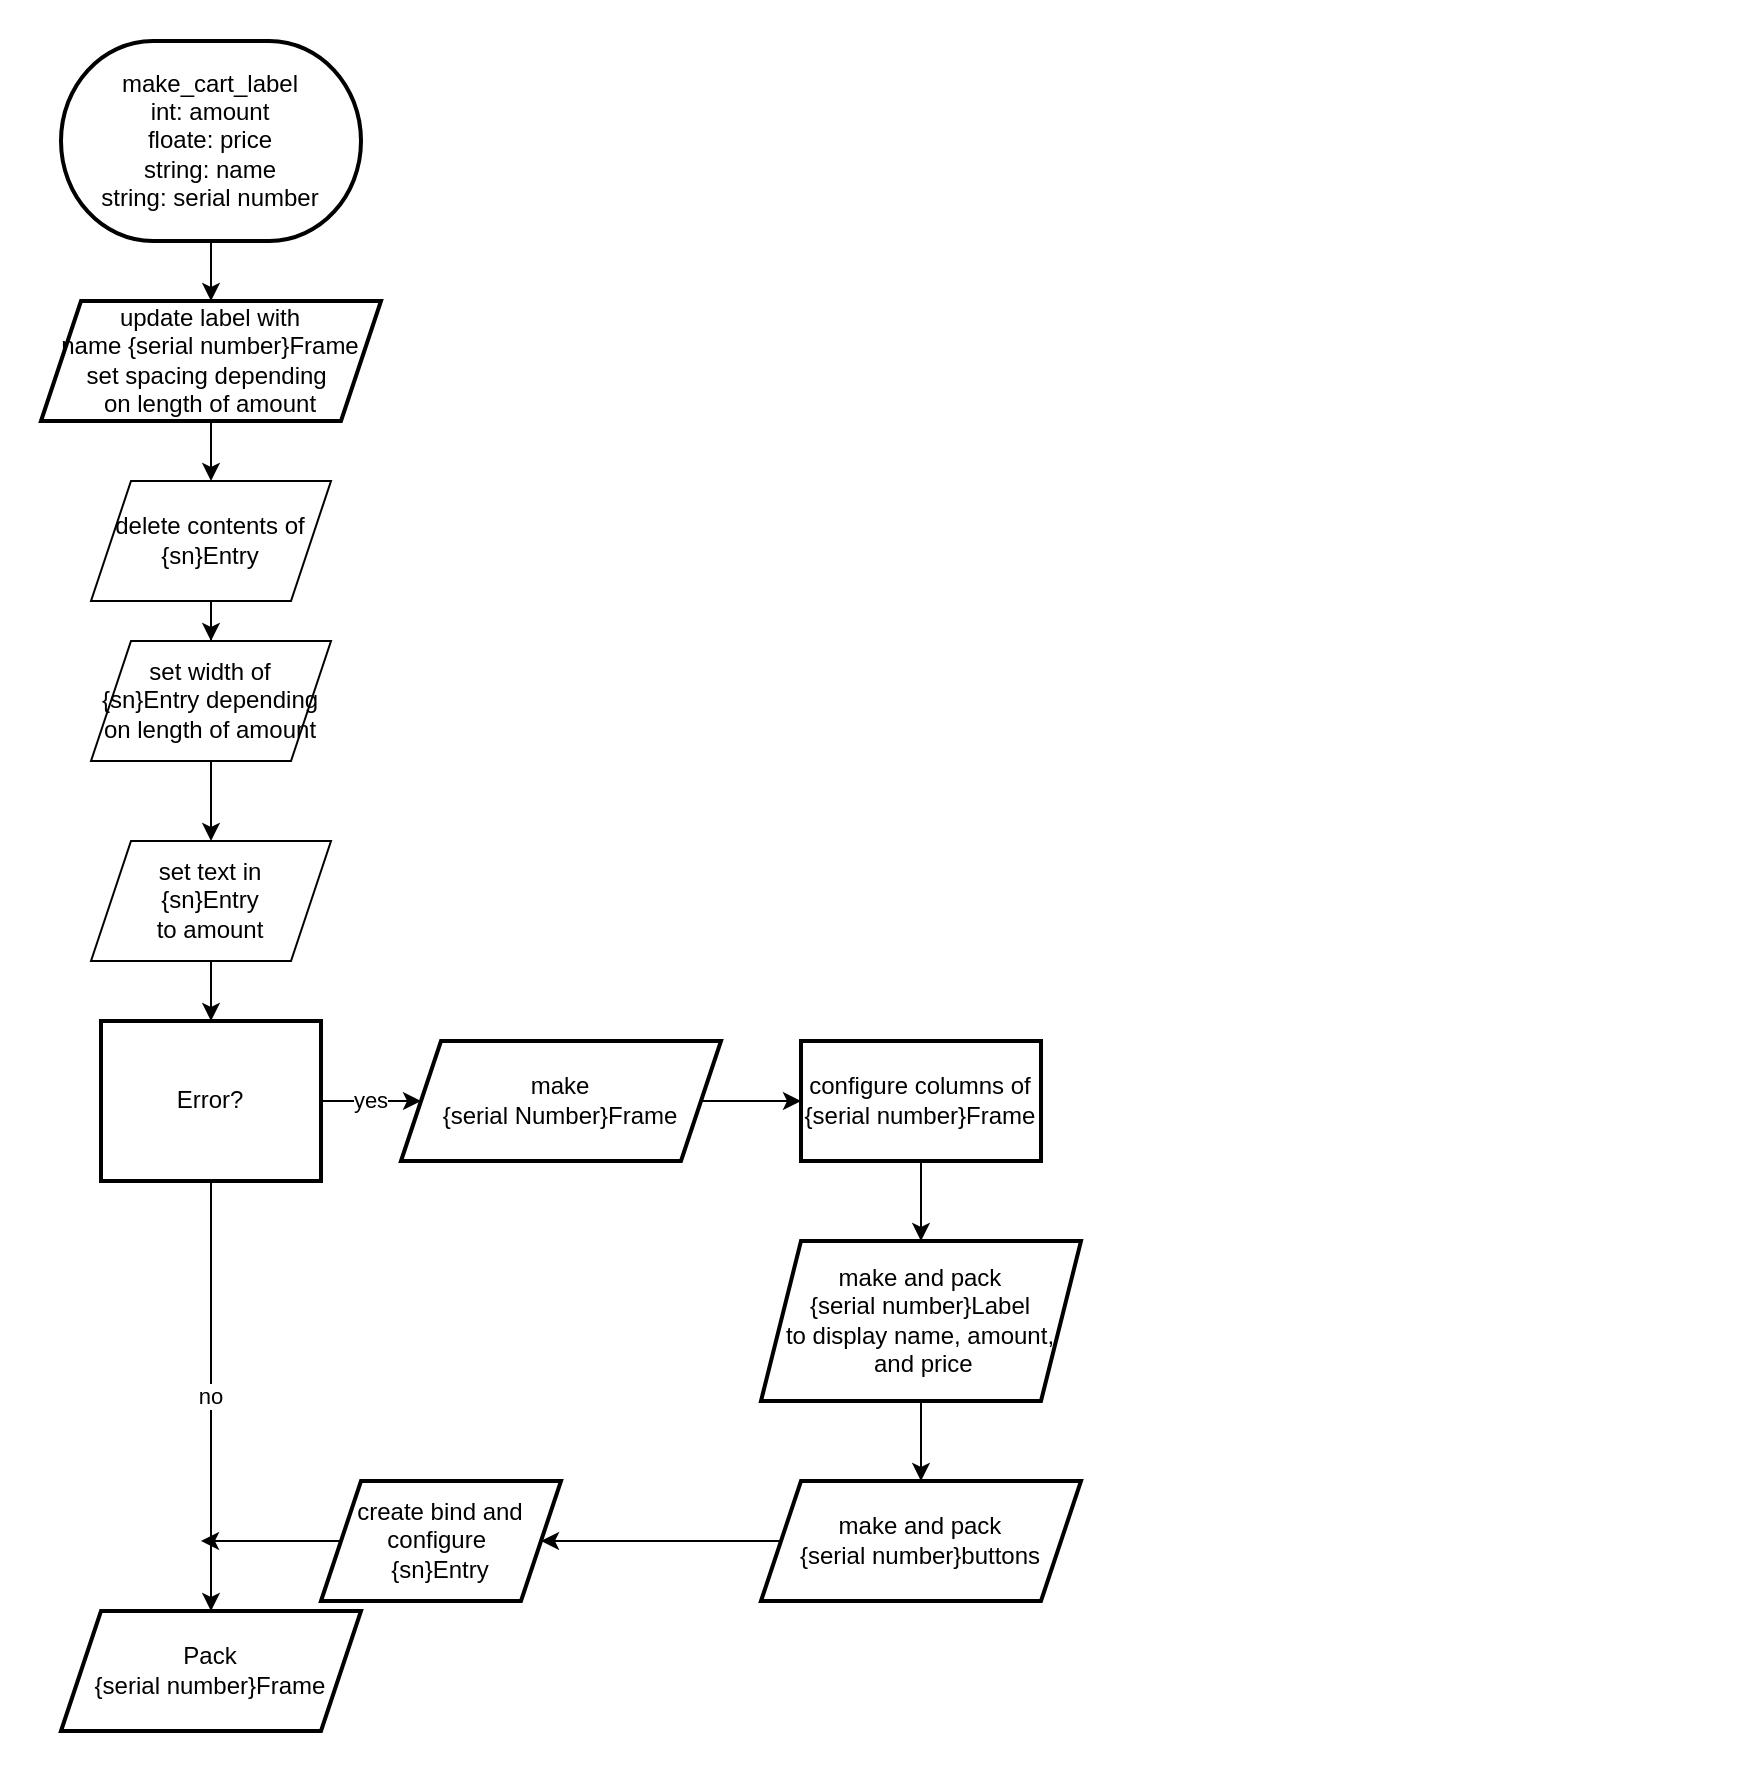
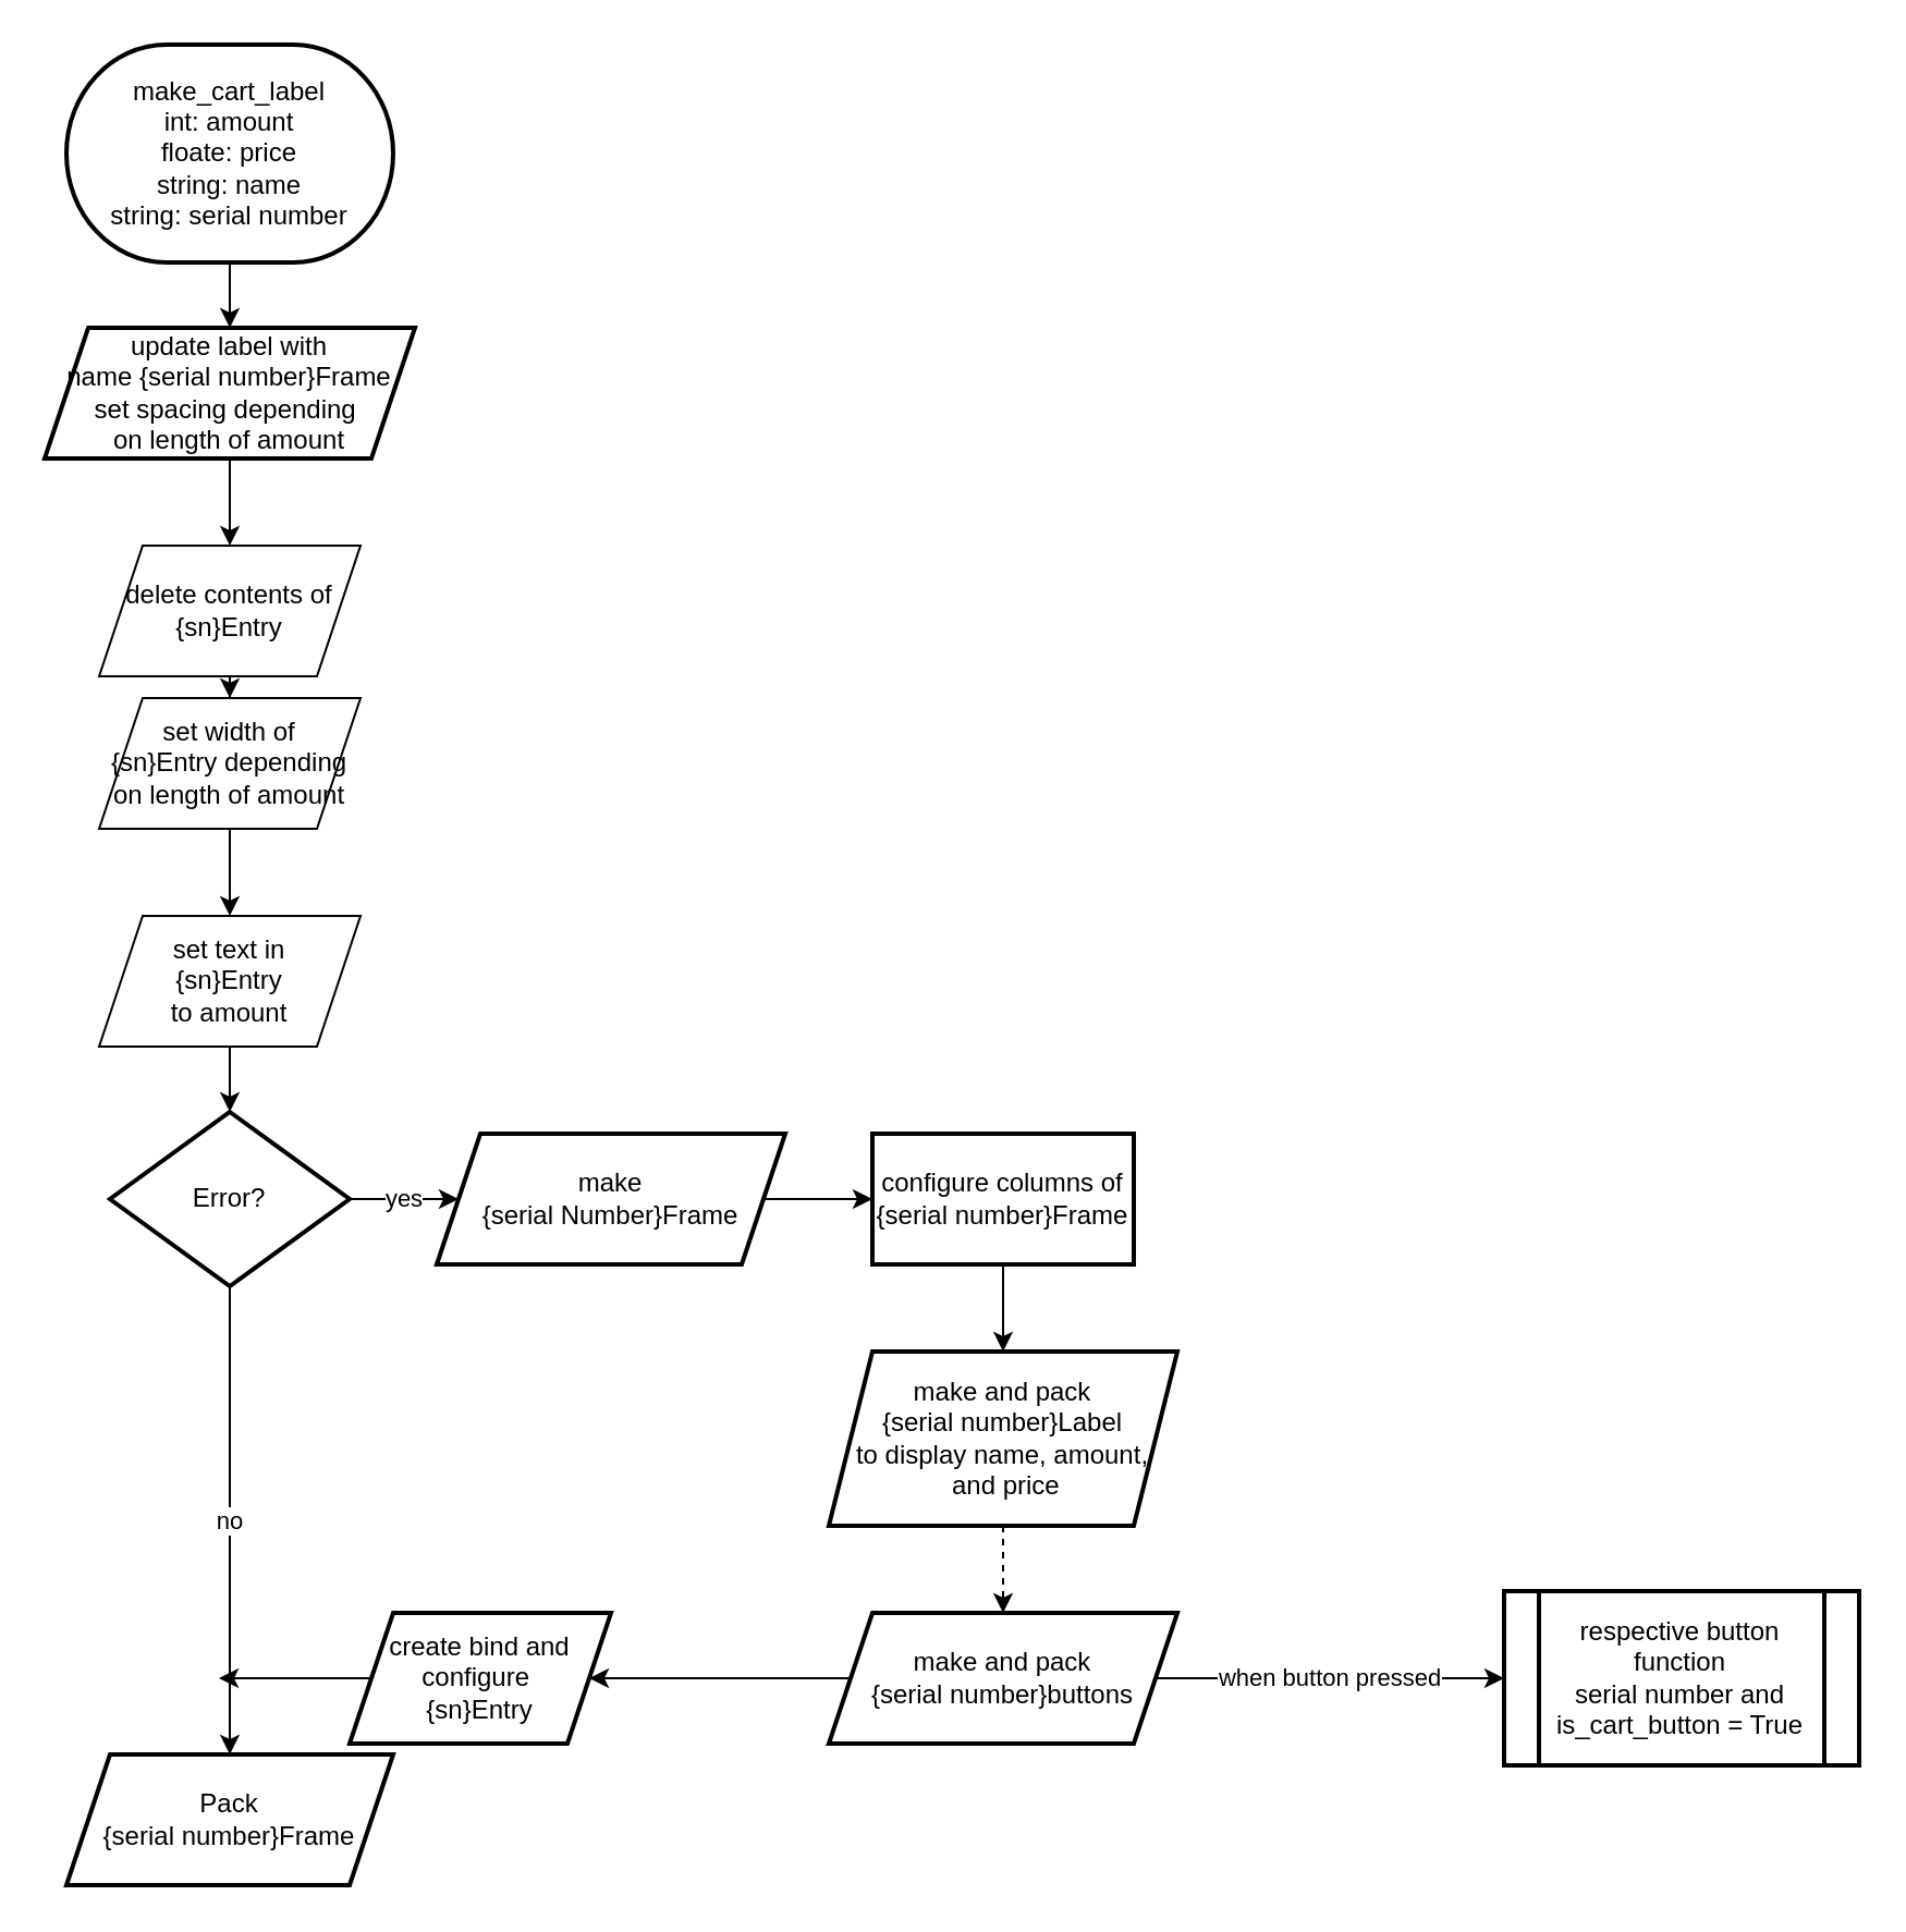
  <mxCell id="0" />
  <mxCell id="1" parent="0" />
  <mxCell id="2" value="" style="edgeStyle=orthogonalEdgeStyle;rounded=0;orthogonalLoop=1;jettySize=auto;html=1;" parent="1" source="3" target="5" edge="1"><mxGeometry relative="1" as="geometry" /></mxCell>
  <mxCell id="3" value="&lt;div&gt;make_cart_label&lt;/div&gt;&lt;div&gt;int: amount&lt;/div&gt;&lt;div&gt;floate: price&lt;/div&gt;&lt;div&gt;string: name&lt;/div&gt;&lt;div&gt;string: serial number&lt;br&gt;&lt;/div&gt;" style="strokeWidth=2;html=1;shape=mxgraph.flowchart.terminator;whiteSpace=wrap;" parent="1" vertex="1"><mxGeometry x="30" y="20" width="150" height="100" as="geometry" /></mxCell>
  <mxCell id="4" value="" style="edgeStyle=orthogonalEdgeStyle;rounded=0;orthogonalLoop=1;jettySize=auto;html=1;entryX=0.5;entryY=0;entryDx=0;entryDy=0;" parent="1" source="5" target="21" edge="1"><mxGeometry relative="1" as="geometry" /></mxCell>
  <mxCell id="5" value="&lt;div&gt;update label with&lt;/div&gt;&lt;div&gt;name {serial number}Frame&lt;/div&gt;&lt;div&gt;set spacing depending&amp;nbsp;&lt;/div&gt;&lt;div&gt;on length of amount&lt;br&gt;&lt;/div&gt;" style="shape=parallelogram;perimeter=parallelogramPerimeter;whiteSpace=wrap;html=1;fixedSize=1;strokeWidth=2;" parent="1" vertex="1"><mxGeometry x="20" y="150" width="170" height="60" as="geometry" /></mxCell>
  <mxCell id="6" value="no" style="edgeStyle=orthogonalEdgeStyle;rounded=0;orthogonalLoop=1;jettySize=auto;html=1;" parent="1" source="8" target="9" edge="1"><mxGeometry relative="1" as="geometry" /></mxCell>
  <mxCell id="7" value="yes" style="edgeStyle=orthogonalEdgeStyle;rounded=0;orthogonalLoop=1;jettySize=auto;html=1;" parent="1" source="8" target="11" edge="1"><mxGeometry relative="1" as="geometry" /></mxCell>
- <mxCell id="8" value="Error?" style="whiteSpace=wrap;html=1;strokeWidth=2;rounded=0;" parent="1" vertex="1"><mxGeometry x="50" y="510" width="110" height="80" as="geometry" /></mxCell>
+ <mxCell id="8" value="Error?" style="rhombus;whiteSpace=wrap;html=1;strokeWidth=2;" parent="1" vertex="1"><mxGeometry x="50" y="510" width="110" height="80" as="geometry" /></mxCell>
  <mxCell id="9" value="&lt;div&gt;Pack &lt;br&gt;&lt;/div&gt;&lt;div&gt;{serial number}Frame&lt;br&gt;&lt;/div&gt;" style="shape=parallelogram;perimeter=parallelogramPerimeter;whiteSpace=wrap;html=1;fixedSize=1;strokeWidth=2;" parent="1" vertex="1"><mxGeometry x="30" y="805" width="150" height="60" as="geometry" /></mxCell>
  <mxCell id="10" value="" style="edgeStyle=orthogonalEdgeStyle;rounded=0;orthogonalLoop=1;jettySize=auto;html=1;" parent="1" source="11" target="13" edge="1"><mxGeometry relative="1" as="geometry" /></mxCell>
  <mxCell id="11" value="&lt;div&gt;make&lt;/div&gt;&lt;div&gt;{serial Number}Frame&lt;br&gt;&lt;/div&gt;" style="shape=parallelogram;perimeter=parallelogramPerimeter;whiteSpace=wrap;html=1;fixedSize=1;strokeWidth=2;" parent="1" vertex="1"><mxGeometry x="200" y="520" width="160" height="60" as="geometry" /></mxCell>
  <mxCell id="12" value="" style="edgeStyle=orthogonalEdgeStyle;rounded=0;orthogonalLoop=1;jettySize=auto;html=1;" parent="1" source="13" target="15" edge="1"><mxGeometry relative="1" as="geometry" /></mxCell>
  <mxCell id="13" value="configure columns of {serial number}Frame" style="whiteSpace=wrap;html=1;strokeWidth=2;" parent="1" vertex="1"><mxGeometry x="400" y="520" width="120" height="60" as="geometry" /></mxCell>
- <mxCell id="14" value="" style="edgeStyle=orthogonalEdgeStyle;rounded=0;orthogonalLoop=1;jettySize=auto;html=1;" parent="1" source="15" target="18" edge="1"><mxGeometry relative="1" as="geometry" /></mxCell>
+ <mxCell id="14" value="" style="edgeStyle=orthogonalEdgeStyle;rounded=0;orthogonalLoop=1;jettySize=auto;html=1;dashed=1;" parent="1" source="15" target="18" edge="1"><mxGeometry relative="1" as="geometry" /></mxCell>
  <mxCell id="15" value="&lt;div&gt;make and pack&lt;/div&gt;&lt;div&gt;{serial number}Label&lt;/div&gt;&lt;div&gt;to display name, amount,&lt;/div&gt;&lt;div&gt;&amp;nbsp;and price&lt;br&gt;&lt;/div&gt;" style="shape=parallelogram;perimeter=parallelogramPerimeter;whiteSpace=wrap;html=1;fixedSize=1;strokeWidth=2;" parent="1" vertex="1"><mxGeometry x="380" y="620" width="160" height="80" as="geometry" /></mxCell>
+ <mxCell id="16" value="when button pressed" style="edgeStyle=orthogonalEdgeStyle;rounded=0;orthogonalLoop=1;jettySize=auto;html=1;" parent="1" source="18" target="19" edge="1"><mxGeometry relative="1" as="geometry" /></mxCell>
  <mxCell id="17" value="" style="edgeStyle=orthogonalEdgeStyle;rounded=0;orthogonalLoop=1;jettySize=auto;html=1;" edge="1" parent="1" source="18" target="27"><mxGeometry relative="1" as="geometry" /></mxCell>
  <mxCell id="18" value="&lt;div&gt;make and pack &lt;br&gt;&lt;/div&gt;&lt;div&gt;{serial number}buttons&lt;br&gt;&lt;/div&gt;" style="shape=parallelogram;perimeter=parallelogramPerimeter;whiteSpace=wrap;html=1;fixedSize=1;strokeWidth=2;" parent="1" vertex="1"><mxGeometry x="380" y="740" width="160" height="60" as="geometry" /></mxCell>
+ <mxCell id="19" value="respective button function&lt;br&gt;&lt;div&gt;serial number and&lt;/div&gt;&lt;div&gt;is_cart_button = True&lt;br&gt;&lt;/div&gt;" style="shape=process;whiteSpace=wrap;html=1;backgroundOutline=1;strokeWidth=2;" parent="1" vertex="1"><mxGeometry x="690" y="730" width="163" height="80" as="geometry" /></mxCell>
  <mxCell id="20" value="" style="edgeStyle=orthogonalEdgeStyle;rounded=0;orthogonalLoop=1;jettySize=auto;html=1;" edge="1" parent="1" source="21" target="23"><mxGeometry relative="1" as="geometry" /></mxCell>
- <mxCell id="21" value="&lt;div&gt;delete contents of&lt;/div&gt;&lt;div&gt;{sn}Entry&lt;/div&gt;" style="shape=parallelogram;perimeter=parallelogramPerimeter;whiteSpace=wrap;html=1;fixedSize=1;" vertex="1" parent="1"><mxGeometry x="45" y="240" width="120" height="60" as="geometry" /></mxCell>
+ <mxCell id="21" value="&lt;div&gt;delete contents of&lt;/div&gt;&lt;div&gt;{sn}Entry&lt;/div&gt;" style="shape=parallelogram;perimeter=parallelogramPerimeter;whiteSpace=wrap;html=1;fixedSize=1;" vertex="1" parent="1"><mxGeometry x="45" y="250" width="120" height="60" as="geometry" /></mxCell>
  <mxCell id="22" value="" style="edgeStyle=orthogonalEdgeStyle;rounded=0;orthogonalLoop=1;jettySize=auto;html=1;" edge="1" parent="1" source="23" target="25"><mxGeometry relative="1" as="geometry" /></mxCell>
  <mxCell id="23" value="&lt;div&gt;set width of&lt;/div&gt;&lt;div&gt;{sn}Entry depending&lt;/div&gt;&lt;div&gt;on length of amount&lt;br&gt;&lt;/div&gt;" style="shape=parallelogram;perimeter=parallelogramPerimeter;whiteSpace=wrap;html=1;fixedSize=1;" vertex="1" parent="1"><mxGeometry x="45" y="320" width="120" height="60" as="geometry" /></mxCell>
  <mxCell id="24" value="" style="edgeStyle=orthogonalEdgeStyle;rounded=0;orthogonalLoop=1;jettySize=auto;html=1;" edge="1" parent="1" source="25" target="8"><mxGeometry relative="1" as="geometry" /></mxCell>
  <mxCell id="25" value="&lt;div&gt;set text in&lt;/div&gt;&lt;div&gt;{sn}Entry&lt;/div&gt;&lt;div&gt;to amount&lt;br&gt;&lt;/div&gt;" style="shape=parallelogram;perimeter=parallelogramPerimeter;whiteSpace=wrap;html=1;fixedSize=1;" vertex="1" parent="1"><mxGeometry x="45" y="420" width="120" height="60" as="geometry" /></mxCell>
  <mxCell id="26" style="edgeStyle=orthogonalEdgeStyle;rounded=0;orthogonalLoop=1;jettySize=auto;html=1;" edge="1" parent="1" source="27"><mxGeometry relative="1" as="geometry"><mxPoint x="100" y="770" as="targetPoint" /></mxGeometry></mxCell>
  <mxCell id="27" value="&lt;div&gt;create bind and configure&amp;nbsp;&lt;/div&gt;&lt;div&gt;{sn}Entry&lt;/div&gt;" style="shape=parallelogram;perimeter=parallelogramPerimeter;whiteSpace=wrap;html=1;fixedSize=1;strokeWidth=2;" vertex="1" parent="1"><mxGeometry x="160" y="740" width="120" height="60" as="geometry" /></mxCell>
